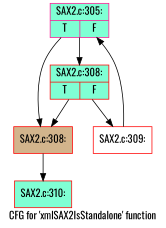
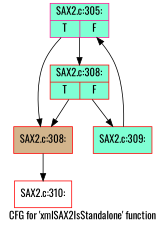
  digraph {
    fontname=Oswald
    label="CFG for 'xmlSAX2IsStandalone' function"
    node [color=red fillcolor=aquamarine fontname=Oswald shape=record style=filled]
    edge [fontname=Oswald]
    n1 [color=deeppink label="{SAX2.c:305:|{<s0>T|<s1>F}}"]
    n2 [fillcolor=tan label="{SAX2.c:308:}"]
    n3 [label="{SAX2.c:308:|{<s0>T|<s1>F}}"]
-   n4 [label="{SAX2.c:310:}"]
-   n5 [fillcolor=white label="{SAX2.c:309:}"]
+   n4 [fillcolor=white label="{SAX2.c:310:}"]
+   n5 [label="{SAX2.c:309:}"]
    n1 -> n2
    n1 -> n3
    n2 -> n4
    n3 -> n2
    n3 -> n5
    n5 -> n1
  }
